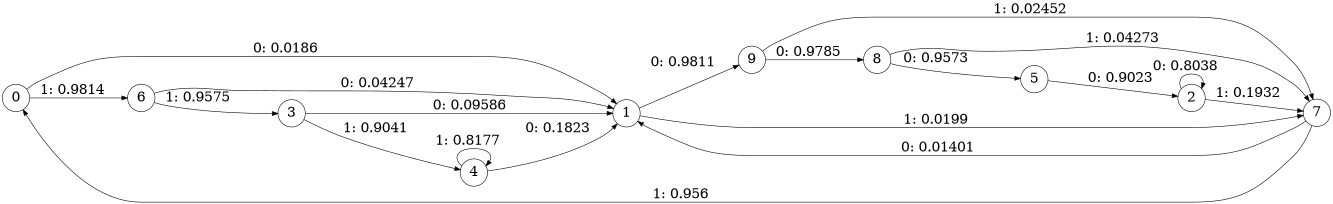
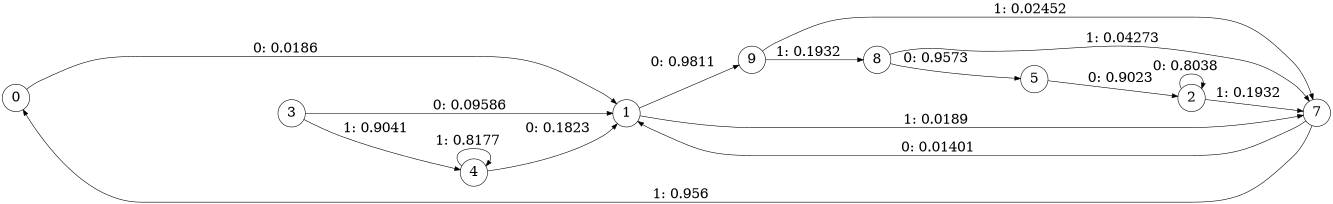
  digraph {
    rankdir=LR
    node [fontsize=24 shape=circle]
    edge [fontsize=24]
    0
    1
-   6
    9
    7
    3
    8
    4
    5
    2
    0 -> 1 [label="0: 0.0186   "]
-   0 -> 6 [label="1: 0.9814   "]
    1 -> 9 [label="0: 0.9811   "]
-   1 -> 7 [label="1: 0.0199   "]
-   6 -> 1 [label="0: 0.04247  "]
-   6 -> 3 [label="1: 0.9575   "]
+   1 -> 7 [label="1: 0.0189   "]
    9 -> 7 [label="1: 0.02452  "]
-   9 -> 8 [label="0: 0.9785   "]
+   9 -> 8 [label="1: 0.1932   "]
    7 -> 0 [label="1: 0.956    "]
    7 -> 1 [label="0: 0.01401  "]
    3 -> 1 [label="0: 0.09586  "]
    3 -> 4 [label="1: 0.9041   "]
    8 -> 7 [label="1: 0.04273  "]
    8 -> 5 [label="0: 0.9573   "]
    4 -> 1 [label="0: 0.1823   "]
    4 -> 4 [label="1: 0.8177   "]
    5 -> 2 [label="0: 0.9023   "]
    2 -> 7 [label="1: 0.1932   "]
    2 -> 2 [label="0: 0.8038   "]
  }
